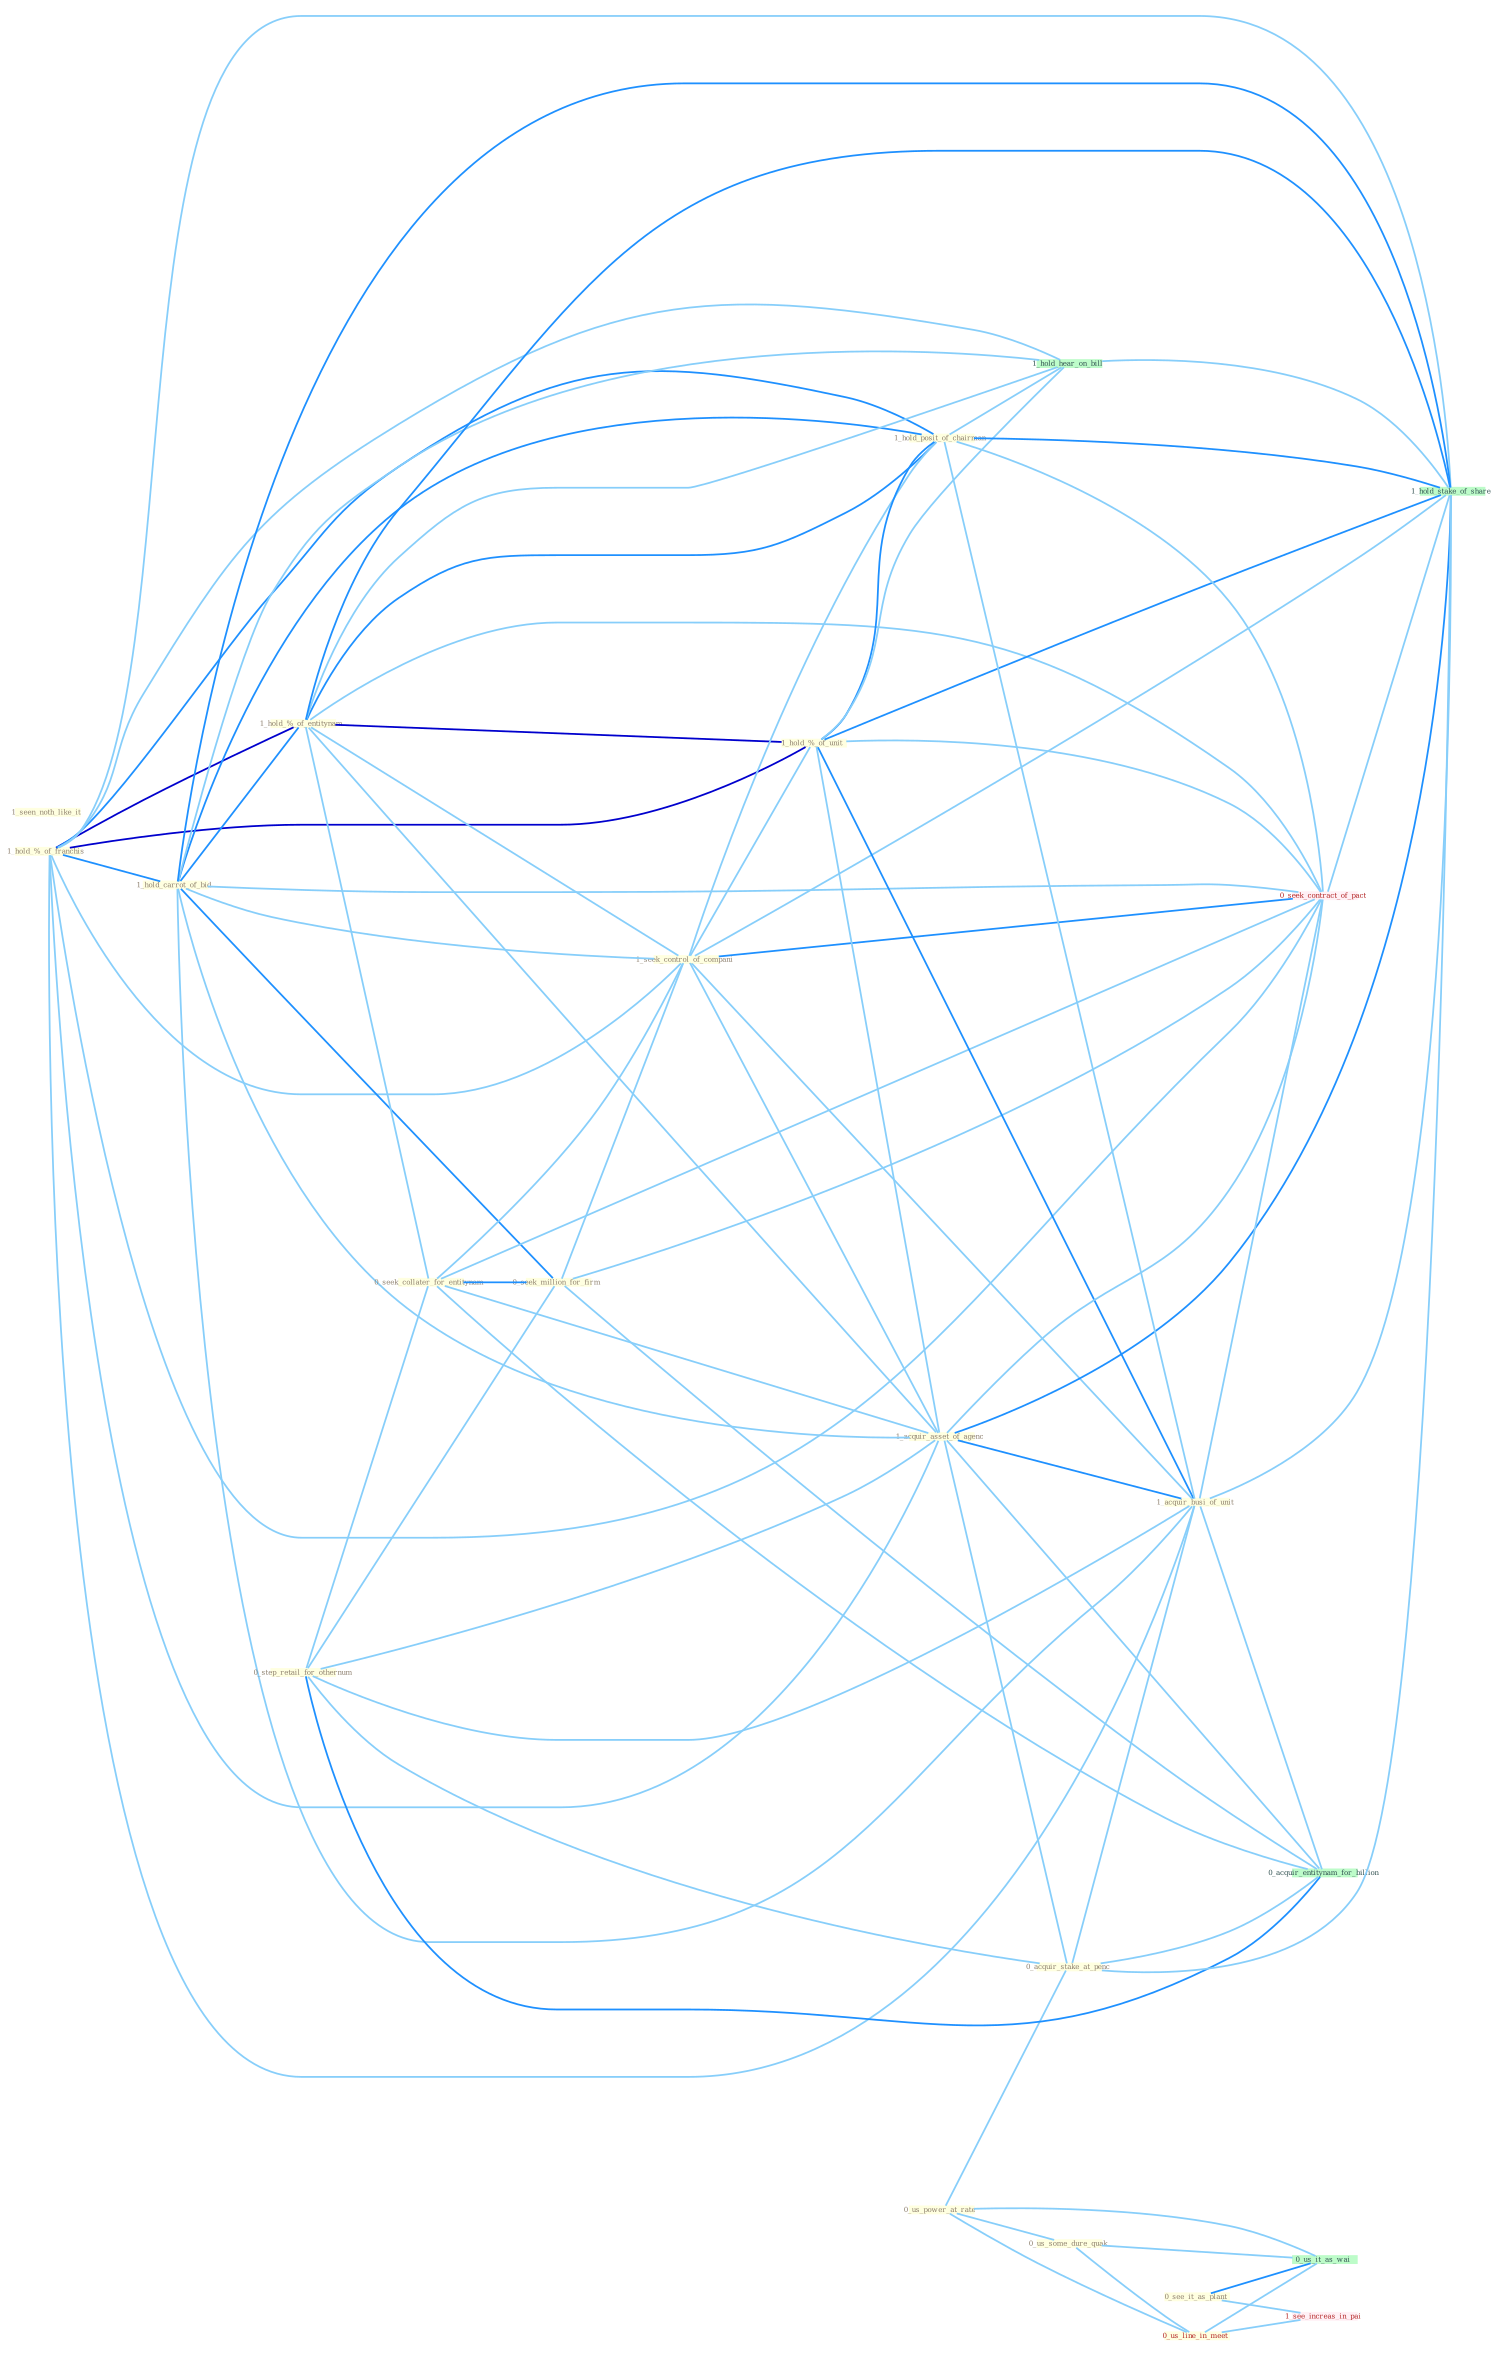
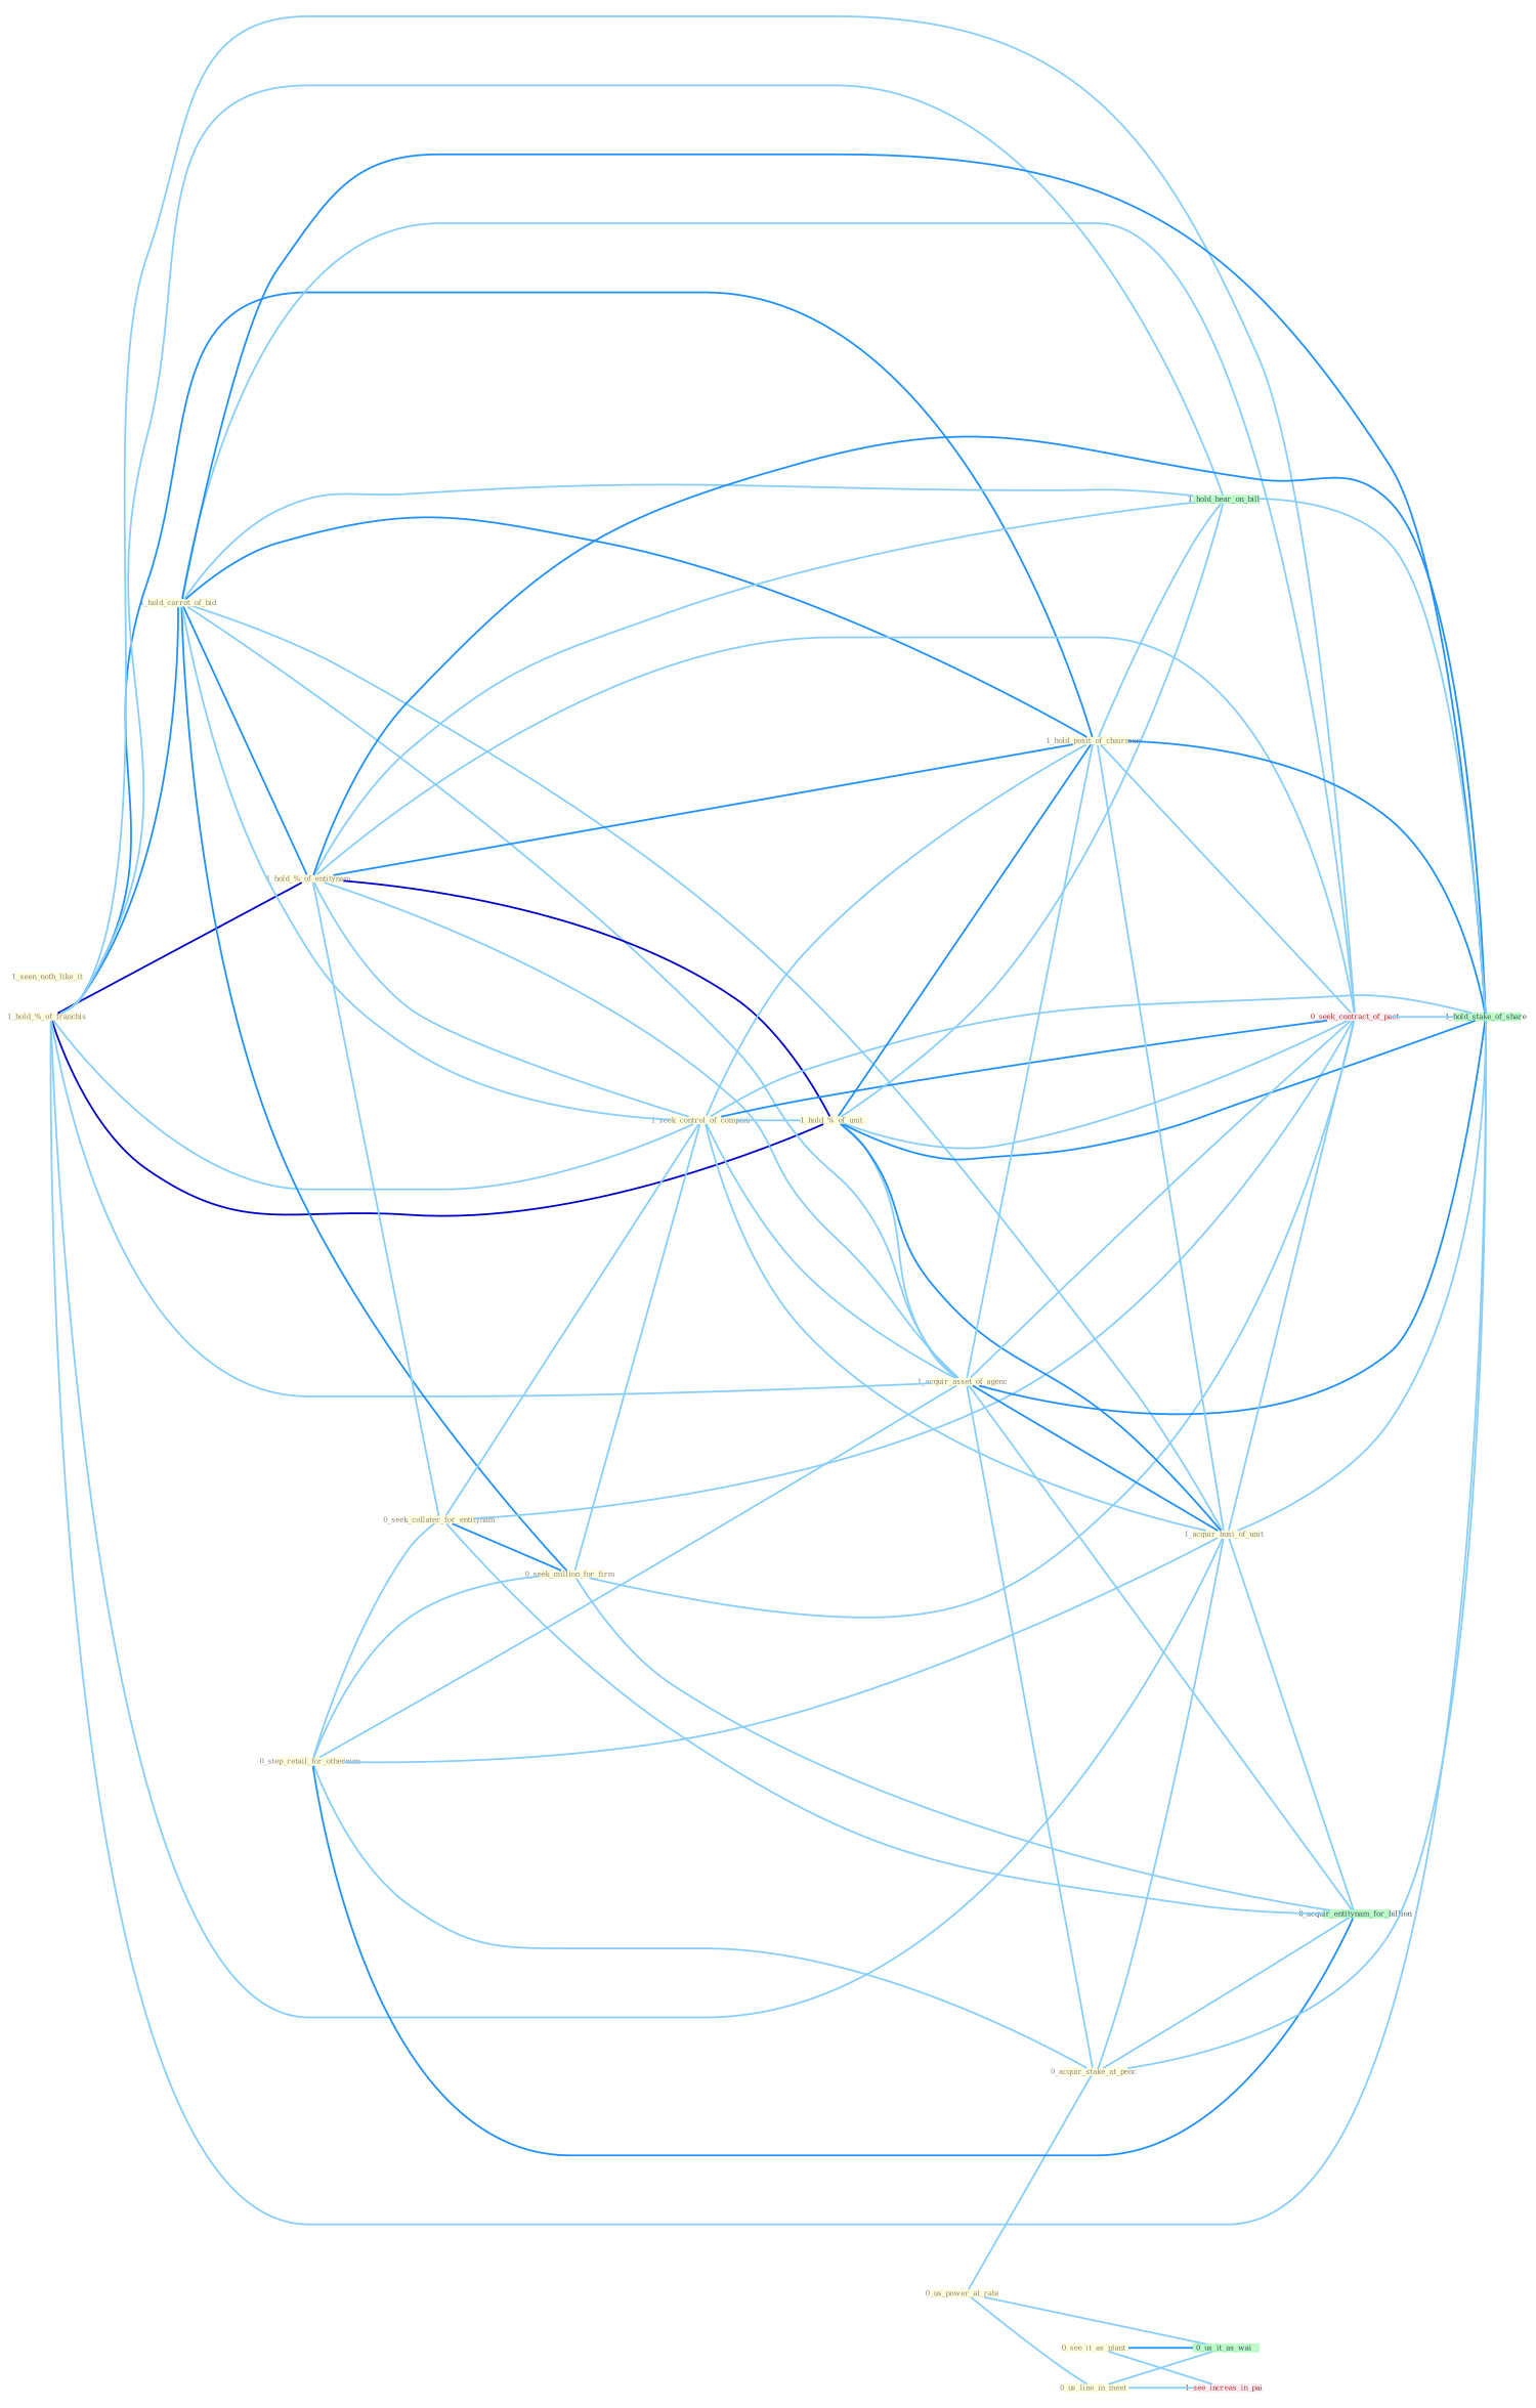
  graph {
    rankdir=LR
    node [color="#ffffe0" fixedsize=true fontcolor="#8b7d6b" fontsize=4 shape=polygon style=filled]
    edge [color="#87cefa" w=1]
    "1_hold_%_of_franchis " [height=.06 width=.5]
    "0_us_power_at_rate " [height=.06 width=.5]
    "1_hold_carrot_of_bid " [height=.06 width=.5]
-   "0_us_some_dure_quak " [height=.06 width=.5]
    "1_hold_%_of_entitynam " [height=.06 width=.5]
    n6 [height=.06 label="0_step_retail_for_othernum" width=.5]
    "0_seek_collater_for_entitynam " [height=.06 width=.5]
    "0_seek_million_for_firm " [height=.06 width=.5]
    "1_seek_control_of_compani " [height=.06 width=.5]
    "1_hold_%_of_unit " [height=.06 width=.5]
-   "0_us_line_in_meet " [fontcolor="#b22222" height=.06 width=.5]
+   "0_us_line_in_meet " [height=.06 width=.5]
    "0_see_it_as_plant " [height=.06 width=.5]
    "1_seen_noth_like_it " [height=.06 width=.5]
    "1_acquir_asset_of_agenc " [height=.06 width=.5]
    "1_hold_posit_of_chairman " [height=.06 width=.5]
    "0_acquir_stake_at_penc " [height=.06 width=.5]
    "1_acquir_busi_of_unit " [height=.06 width=.5]
    "0_seek_contract_of_pact " [color="#fff0f5" fontcolor="#b22222" height=.06 width=.5]
    "1_see_increas_in_pai " [color="#fff0f5" fontcolor="#b22222" height=.06 width=.5]
    "1_hold_hear_on_bill " [color="#BDFCC9" fontcolor="#2f4f4f" height=.06 width=.5]
    "1_hold_stake_of_share " [color="#BDFCC9" fontcolor="#2f4f4f" height=.06 width=.5]
    "0_us_it_as_wai " [color="#BDFCC9" fontcolor="#2f4f4f" height=.06 width=.5]
    "0_acquir_entitynam_for_billion " [color="#BDFCC9" fontcolor="#2f4f4f" height=.06 width=.5]
    subgraph sub_1 {
      "1_hold_%_of_franchis "
      "0_us_power_at_rate "
      "1_hold_carrot_of_bid "
-     "0_us_some_dure_quak "
      "1_hold_%_of_entitynam "
      n6
      "0_seek_collater_for_entitynam "
      "0_seek_million_for_firm "
      "1_seek_control_of_compani "
      "1_hold_%_of_unit "
      "0_us_line_in_meet "
      "0_see_it_as_plant "
      "1_seen_noth_like_it "
      "1_acquir_asset_of_agenc "
      "1_hold_posit_of_chairman "
      "0_acquir_stake_at_penc "
      "1_acquir_busi_of_unit "
    }
    subgraph sub_2 {
      "0_seek_contract_of_pact "
      "1_see_increas_in_pai "
    }
    "1_hold_%_of_franchis " -- "1_hold_carrot_of_bid " [color="#1e90ff" w=2]
    "1_hold_%_of_franchis " -- "1_hold_%_of_entitynam " [color="#0000cd" w=3]
    "1_hold_%_of_franchis " -- "1_seek_control_of_compani "
    "1_hold_%_of_franchis " -- "1_hold_%_of_unit " [color="#0000cd" w=3]
    "1_hold_%_of_franchis " -- "1_acquir_asset_of_agenc "
    "1_hold_%_of_franchis " -- "1_hold_posit_of_chairman " [color="#1e90ff" w=2]
    "1_hold_%_of_franchis " -- "1_acquir_busi_of_unit "
    "1_hold_%_of_franchis " -- "0_seek_contract_of_pact "
    "1_hold_%_of_franchis " -- "1_hold_hear_on_bill "
    "1_hold_%_of_franchis " -- "1_hold_stake_of_share " [w=2]
-   "0_us_power_at_rate " -- "0_us_some_dure_quak "
    "0_us_power_at_rate " -- "0_us_line_in_meet "
    "0_us_power_at_rate " -- "0_acquir_stake_at_penc "
    "0_us_power_at_rate " -- "0_us_it_as_wai "
    "1_hold_carrot_of_bid " -- "1_hold_%_of_entitynam " [color="#1e90ff" w=2]
    "1_hold_carrot_of_bid " -- "0_seek_million_for_firm " [color="#1e90ff" w=2]
    "1_hold_carrot_of_bid " -- "1_seek_control_of_compani "
    "1_hold_carrot_of_bid " -- "1_acquir_asset_of_agenc "
    "1_hold_carrot_of_bid " -- "1_hold_posit_of_chairman " [color="#1e90ff" w=2]
    "1_hold_carrot_of_bid " -- "1_acquir_busi_of_unit "
    "1_hold_carrot_of_bid " -- "0_seek_contract_of_pact "
    "1_hold_carrot_of_bid " -- "1_hold_hear_on_bill "
    "1_hold_carrot_of_bid " -- "1_hold_stake_of_share " [color="#1e90ff" w=2]
-   "0_us_some_dure_quak " -- "0_us_line_in_meet "
-   "0_us_some_dure_quak " -- "0_us_it_as_wai "
    "1_hold_%_of_entitynam " -- "0_seek_collater_for_entitynam "
    "1_hold_%_of_entitynam " -- "1_seek_control_of_compani "
    "1_hold_%_of_entitynam " -- "1_hold_%_of_unit " [color="#0000cd" w=3]
    "1_hold_%_of_entitynam " -- "1_acquir_asset_of_agenc "
    "1_hold_%_of_entitynam " -- "1_hold_posit_of_chairman " [color="#1e90ff" w=2]
    "1_hold_%_of_entitynam " -- "0_seek_contract_of_pact "
    "1_hold_%_of_entitynam " -- "1_hold_hear_on_bill "
    "1_hold_%_of_entitynam " -- "1_hold_stake_of_share " [color="#1e90ff" w=2]
    n6 -- "0_seek_collater_for_entitynam "
    n6 -- "0_seek_million_for_firm "
    n6 -- "1_acquir_asset_of_agenc "
    n6 -- "0_acquir_stake_at_penc "
    n6 -- "1_acquir_busi_of_unit "
    n6 -- "0_acquir_entitynam_for_billion " [color="#1e90ff" w=2]
    "0_seek_collater_for_entitynam " -- "0_seek_million_for_firm " [color="#1e90ff" w=2]
    "0_seek_collater_for_entitynam " -- "1_seek_control_of_compani "
    "0_seek_collater_for_entitynam " -- "0_seek_contract_of_pact "
    "0_seek_collater_for_entitynam " -- "0_acquir_entitynam_for_billion "
    "0_seek_million_for_firm " -- "1_seek_control_of_compani "
    "0_seek_million_for_firm " -- "0_seek_contract_of_pact "
    "0_seek_million_for_firm " -- "0_acquir_entitynam_for_billion "
    "1_seek_control_of_compani " -- "1_hold_%_of_unit "
    "1_seek_control_of_compani " -- "1_acquir_asset_of_agenc "
    "1_seek_control_of_compani " -- "1_hold_posit_of_chairman "
    "1_seek_control_of_compani " -- "1_acquir_busi_of_unit "
    "1_seek_control_of_compani " -- "0_seek_contract_of_pact " [color="#1e90ff" w=2]
    "1_seek_control_of_compani " -- "1_hold_stake_of_share "
    "1_hold_%_of_unit " -- "1_acquir_asset_of_agenc "
    "1_hold_%_of_unit " -- "1_hold_posit_of_chairman " [color="#1e90ff" w=2]
    "1_hold_%_of_unit " -- "1_acquir_busi_of_unit " [color="#1e90ff" w=2]
    "1_hold_%_of_unit " -- "0_seek_contract_of_pact "
    "1_hold_%_of_unit " -- "1_hold_hear_on_bill "
    "1_hold_%_of_unit " -- "1_hold_stake_of_share " [color="#1e90ff" w=2]
    "0_us_line_in_meet " -- "1_see_increas_in_pai "
    "0_us_line_in_meet " -- "0_us_it_as_wai "
    "0_see_it_as_plant " -- "1_see_increas_in_pai "
    "0_see_it_as_plant " -- "0_us_it_as_wai " [color="#1e90ff" w=2]
-   "1_acquir_asset_of_agenc " -- "0_seek_collater_for_entitynam "
+   "1_acquir_asset_of_agenc " -- "1_hold_posit_of_chairman "
    "1_acquir_asset_of_agenc " -- "0_acquir_stake_at_penc "
    "1_acquir_asset_of_agenc " -- "1_acquir_busi_of_unit " [color="#1e90ff" w=2]
    "1_acquir_asset_of_agenc " -- "0_seek_contract_of_pact "
    "1_acquir_asset_of_agenc " -- "1_hold_stake_of_share " [color="#1e90ff"]
    "1_acquir_asset_of_agenc " -- "0_acquir_entitynam_for_billion "
    "1_hold_posit_of_chairman " -- "1_acquir_busi_of_unit "
    "1_hold_posit_of_chairman " -- "0_seek_contract_of_pact "
    "1_hold_posit_of_chairman " -- "1_hold_hear_on_bill "
    "1_hold_posit_of_chairman " -- "1_hold_stake_of_share " [color="#1e90ff" w=2]
    "0_acquir_stake_at_penc " -- "1_acquir_busi_of_unit "
    "0_acquir_stake_at_penc " -- "1_hold_stake_of_share "
    "0_acquir_stake_at_penc " -- "0_acquir_entitynam_for_billion "
    "1_acquir_busi_of_unit " -- "0_seek_contract_of_pact "
    "1_acquir_busi_of_unit " -- "1_hold_stake_of_share "
    "1_acquir_busi_of_unit " -- "0_acquir_entitynam_for_billion "
    "0_seek_contract_of_pact " -- "1_hold_stake_of_share "
    "1_hold_hear_on_bill " -- "1_hold_stake_of_share "
  }
